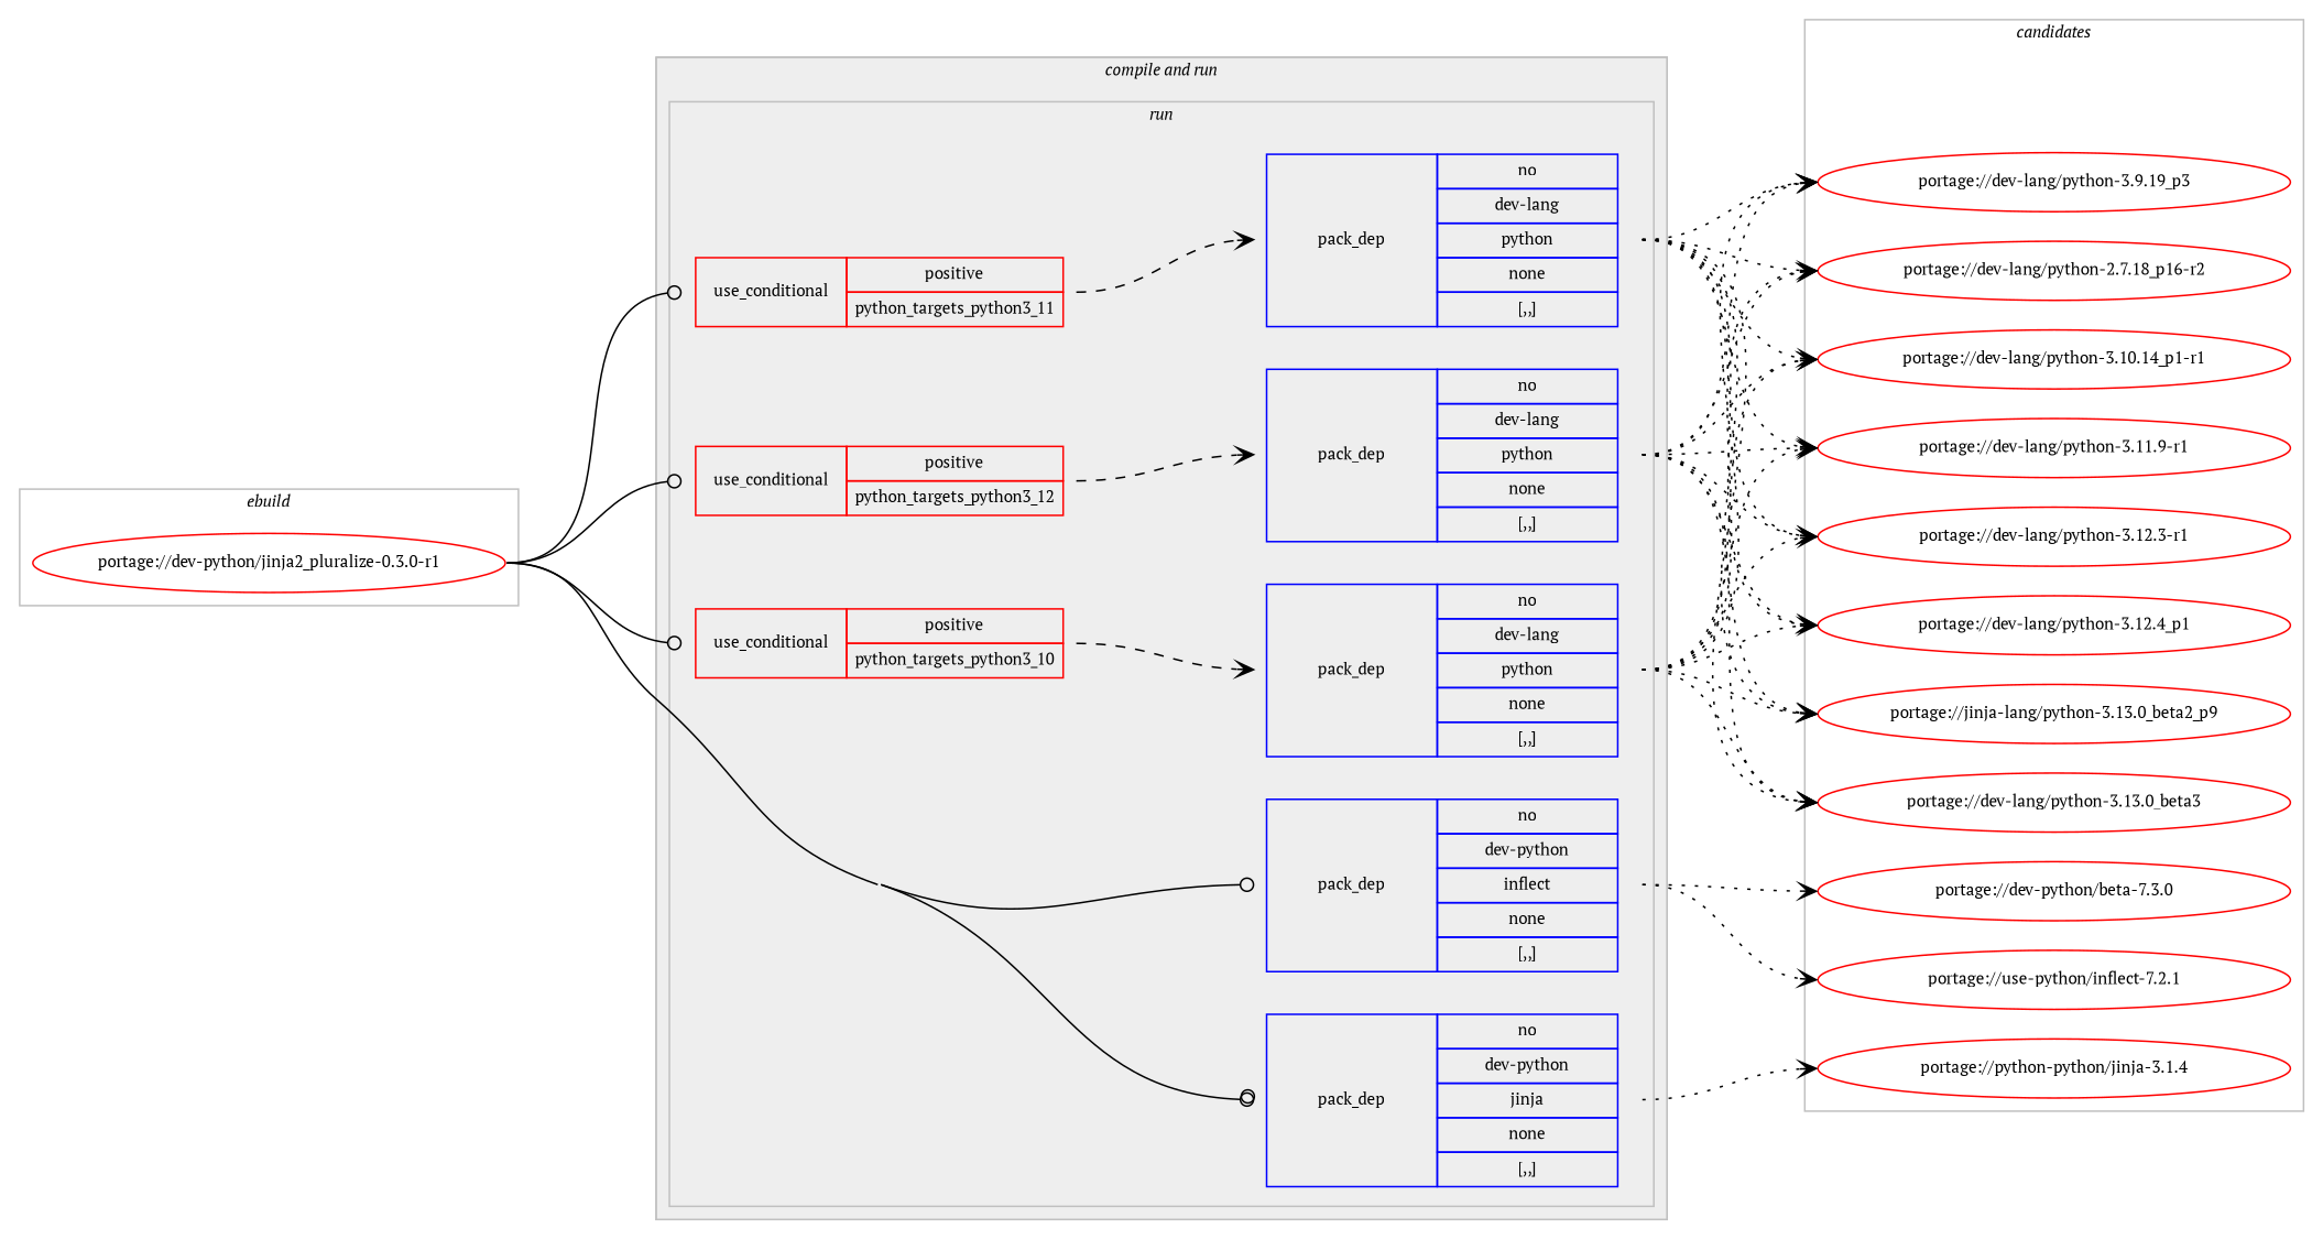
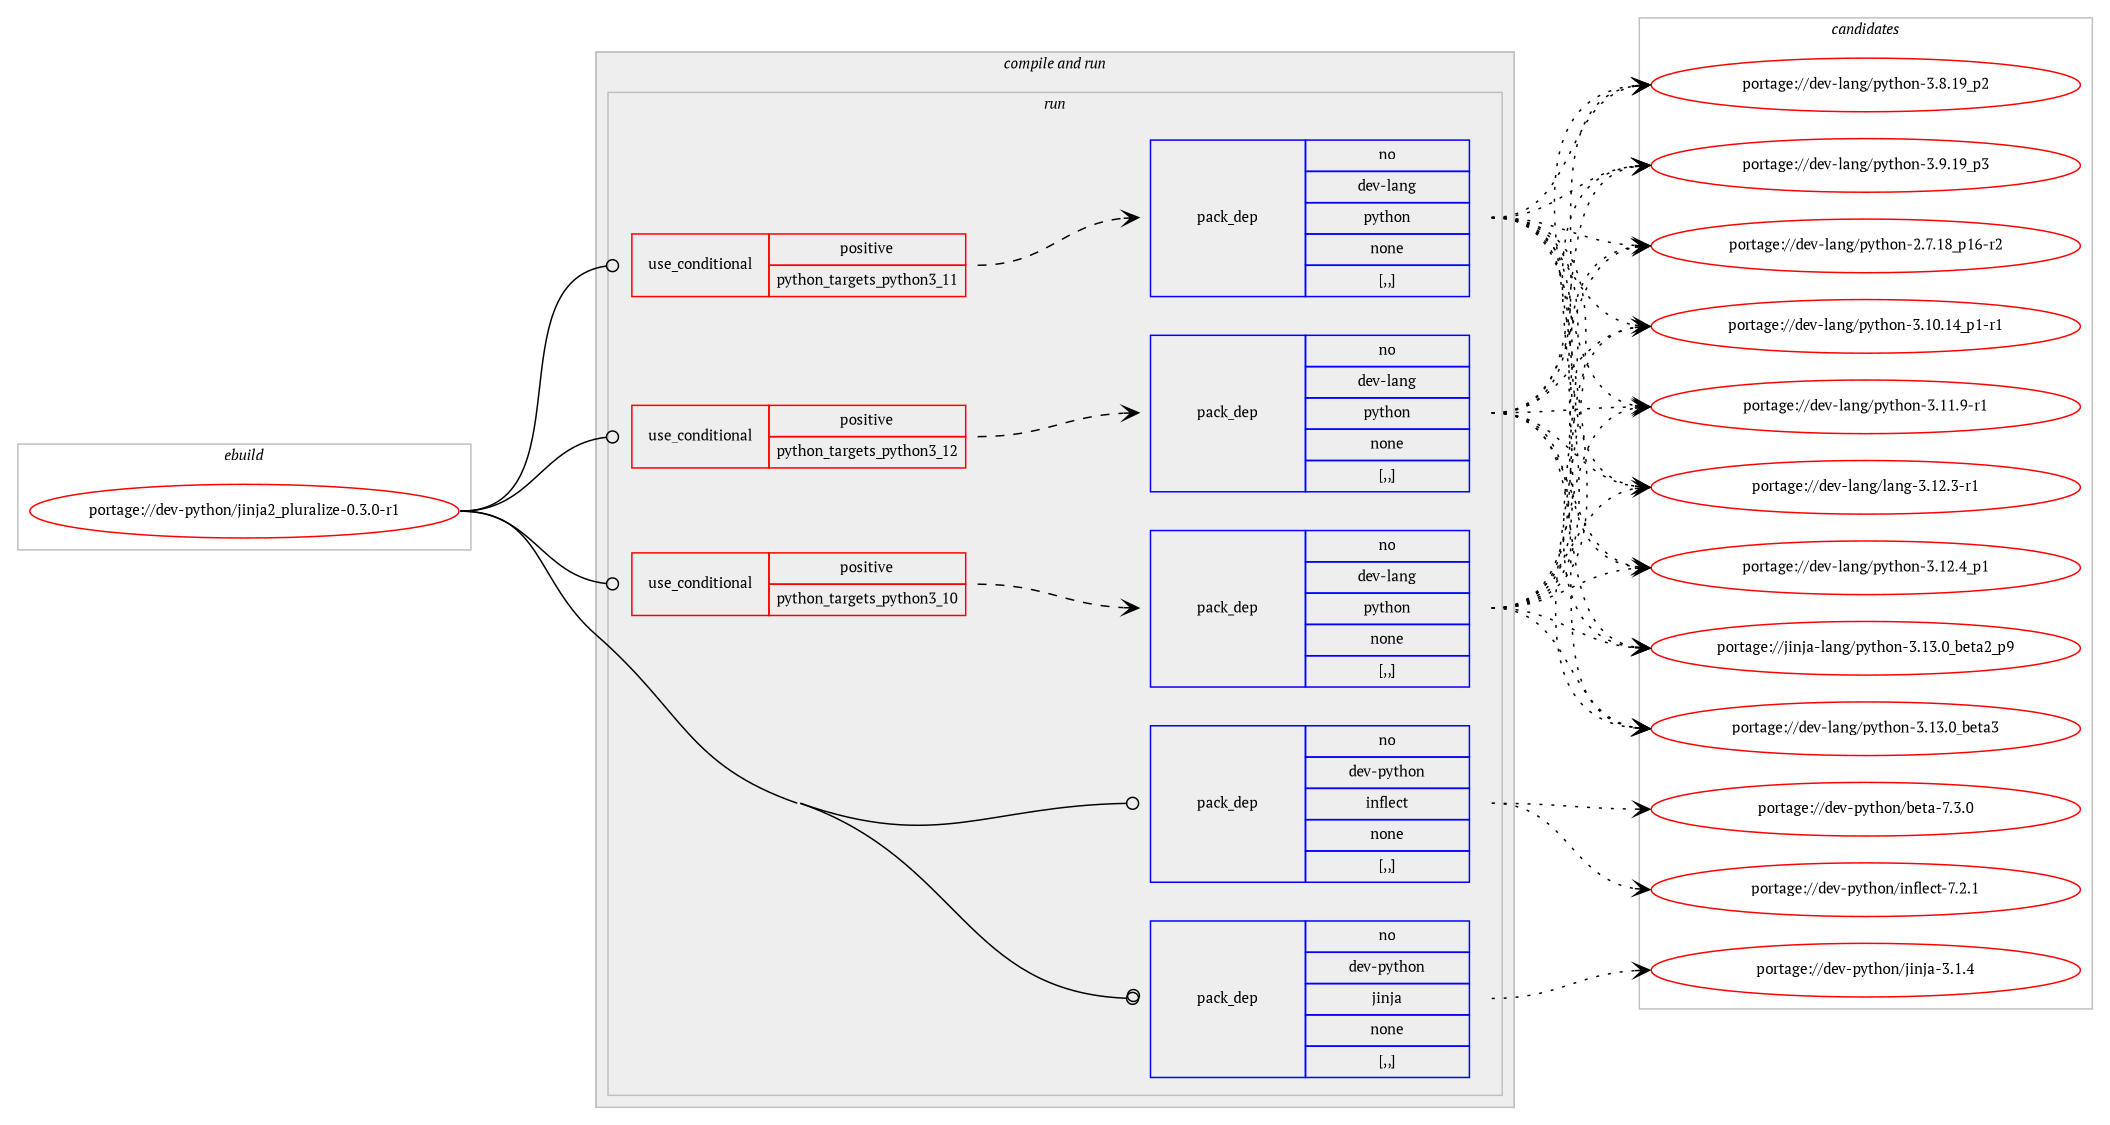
  digraph {
    compound=true
    concentrate=true
    fontname="PT Serif"
    fontsize=10
    newrank=true
    rankdir=LR
    ranksep=1.5
    node [color=red fontname="PT Serif" fontsize=10]
    edge [arrowhead=vee fontname="PT Serif" headport=w style=dotted tailport=e weight=100]
    n1 [label="portage://dev-python/jinja2_pluralize-0.3.0-r1" width=4]
    n2 [color=blue label=<<TABLE BORDER="0" CELLBORDER="1" CELLSPACING="0" CELLPADDING="4" WIDTH="220"><TR><TD ROWSPAN="6" CELLPADDING="30">pack_dep</TD></TR><TR><TD WIDTH="110">no</TD></TR><TR><TD>dev-lang</TD></TR><TR><TD>python</TD></TR><TR><TD>none</TD></TR><TR><TD>[,,]</TD></TR></TABLE>> shape=none]
    n3 [label=<<TABLE BORDER="0" CELLBORDER="1" CELLSPACING="0" CELLPADDING="4"><TR><TD ROWSPAN="3" CELLPADDING="10">use_conditional</TD></TR><TR><TD>positive</TD></TR><TR><TD>python_targets_python3_10</TD></TR></TABLE>> shape=none]
    n4 [color=blue label=<<TABLE BORDER="0" CELLBORDER="1" CELLSPACING="0" CELLPADDING="4" WIDTH="220"><TR><TD ROWSPAN="6" CELLPADDING="30">pack_dep</TD></TR><TR><TD WIDTH="110">no</TD></TR><TR><TD>dev-lang</TD></TR><TR><TD>python</TD></TR><TR><TD>none</TD></TR><TR><TD>[,,]</TD></TR></TABLE>> shape=none]
    n5 [label=<<TABLE BORDER="0" CELLBORDER="1" CELLSPACING="0" CELLPADDING="4"><TR><TD ROWSPAN="3" CELLPADDING="10">use_conditional</TD></TR><TR><TD>positive</TD></TR><TR><TD>python_targets_python3_11</TD></TR></TABLE>> shape=none]
    n6 [color=blue label=<<TABLE BORDER="0" CELLBORDER="1" CELLSPACING="0" CELLPADDING="4" WIDTH="220"><TR><TD ROWSPAN="6" CELLPADDING="30">pack_dep</TD></TR><TR><TD WIDTH="110">no</TD></TR><TR><TD>dev-lang</TD></TR><TR><TD>python</TD></TR><TR><TD>none</TD></TR><TR><TD>[,,]</TD></TR></TABLE>> shape=none]
    n7 [label=<<TABLE BORDER="0" CELLBORDER="1" CELLSPACING="0" CELLPADDING="4"><TR><TD ROWSPAN="3" CELLPADDING="10">use_conditional</TD></TR><TR><TD>positive</TD></TR><TR><TD>python_targets_python3_12</TD></TR></TABLE>> shape=none]
    n8 [color=blue label=<<TABLE BORDER="0" CELLBORDER="1" CELLSPACING="0" CELLPADDING="4" WIDTH="220"><TR><TD ROWSPAN="6" CELLPADDING="30">pack_dep</TD></TR><TR><TD WIDTH="110">no</TD></TR><TR><TD>dev-python</TD></TR><TR><TD>inflect</TD></TR><TR><TD>none</TD></TR><TR><TD>[,,]</TD></TR></TABLE>> shape=none]
    n9 [color=blue label=<<TABLE BORDER="0" CELLBORDER="1" CELLSPACING="0" CELLPADDING="4" WIDTH="220"><TR><TD ROWSPAN="6" CELLPADDING="30">pack_dep</TD></TR><TR><TD WIDTH="110">no</TD></TR><TR><TD>dev-python</TD></TR><TR><TD>jinja</TD></TR><TR><TD>none</TD></TR><TR><TD>[,,]</TD></TR></TABLE>> shape=none]
    n10 [label="portage://dev-lang/python-2.7.18_p16-r2" width=4]
    n11 [label="portage://dev-lang/python-3.10.14_p1-r1" width=4]
    n12 [label="portage://dev-lang/python-3.11.9-r1" width=4]
-   n13 [label="portage://dev-lang/python-3.12.3-r1" width=4]
+   n13 [label="portage://dev-lang/lang-3.12.3-r1" width=4]
    n14 [label="portage://dev-lang/python-3.12.4_p1" width=4]
    n15 [label="portage://jinja-lang/python-3.13.0_beta2_p9" width=4]
    n16 [label="portage://dev-lang/python-3.13.0_beta3" width=4]
+   n17 [label="portage://dev-lang/python-3.8.19_p2" width=4]
    n18 [label="portage://dev-lang/python-3.9.19_p3" width=4]
-   n19 [label="portage://use-python/inflect-7.2.1" width=4]
+   n19 [label="portage://dev-python/inflect-7.2.1" width=4]
    n20 [label="portage://dev-python/beta-7.3.0" width=4]
-   n21 [label="portage://python-python/jinja-3.1.4" width=4]
+   n21 [label="portage://dev-python/jinja-3.1.4" width=4]
    subgraph cluster_1 {
      color=gray
      label=<<i>ebuild</i>>
      rank=same
      n1
    }
    subgraph cluster_2 {
      color=gray
      label=<<i>dependencies</i>>
      subgraph cluster_3 {
        color=gray
        fillcolor="#eeeeee"
        label=<<i>compile</i>>
        style=filled
      }
      subgraph cluster_4 {
        color=gray
        fillcolor="#eeeeee"
        label=<<i>compile and run</i>>
        style=filled
      }
      subgraph cluster_5 {
        color=gray
        fillcolor="#eeeeee"
        label=<<i>run</i>>
        style=filled
        subgraph sub_6 {
          color=gray
          fillcolor="#eeeeee"
          label=<<i>run</i>>
          style=filled
          n3
          subgraph sub_7 {
            color=gray
            fillcolor="#eeeeee"
            label=<<i>run</i>>
            style=filled
            n2
          }
        }
        subgraph sub_8 {
          color=gray
          fillcolor="#eeeeee"
          label=<<i>run</i>>
          style=filled
          n5
          subgraph sub_9 {
            color=gray
            fillcolor="#eeeeee"
            label=<<i>run</i>>
            style=filled
            n4
          }
        }
        subgraph sub_10 {
          color=gray
          fillcolor="#eeeeee"
          label=<<i>run</i>>
          style=filled
          n7
          subgraph sub_11 {
            color=gray
            fillcolor="#eeeeee"
            label=<<i>run</i>>
            style=filled
            n6
          }
        }
        subgraph sub_12 {
          color=gray
          fillcolor="#eeeeee"
          label=<<i>run</i>>
          style=filled
          n8
        }
        subgraph sub_13 {
          color=gray
          fillcolor="#eeeeee"
          label=<<i>run</i>>
          style=filled
          n9
        }
      }
    }
    subgraph cluster_14 {
      color=gray
      label=<<i>candidates</i>>
      rank=same
      subgraph sub_15 {
        color=black
        label=<<i>candidates</i>>
        nodesep=1
        rank=same
        n10
        n11
        n12
        n13
        n14
        n15
        n16
+       n17
        n18
      }
      subgraph sub_16 {
        color=black
        label=<<i>candidates</i>>
        nodesep=1
        rank=same
        n10
        n11
        n12
        n13
        n14
        n15
        n16
+       n17
        n18
      }
      subgraph sub_17 {
        color=black
        label=<<i>candidates</i>>
        nodesep=1
        rank=same
        n10
        n11
        n12
        n13
        n14
        n15
        n16
+       n17
        n18
      }
      subgraph sub_18 {
        color=black
        label=<<i>candidates</i>>
        nodesep=1
        rank=same
        n19
        n20
      }
      subgraph sub_19 {
        color=black
        label=<<i>candidates</i>>
        nodesep=1
        rank=same
        n21
      }
    }
    n1 -> n3 [arrowhead=odot style=solid weight=20]
    n1 -> n5 [arrowhead=odot style=solid weight=20]
    n1 -> n7 [arrowhead=odot style=solid weight=20]
    n1 -> n8 [arrowhead=odot style=solid weight=20]
    n1 -> n9 [arrowhead=odot style=solid weight=20]
    n2 -> n10
    n2 -> n11
    n2 -> n12
    n2 -> n13
    n2 -> n14
    n2 -> n15
    n2 -> n16
+   n2 -> n17
    n2 -> n18
    n3 -> n2 [style=dashed weight=20]
    n4 -> n10
    n4 -> n11
    n4 -> n12
    n4 -> n13
    n4 -> n14
    n4 -> n15
    n4 -> n16
+   n4 -> n17
    n4 -> n18
    n5 -> n4 [style=dashed weight=20]
    n6 -> n10
    n6 -> n11
    n6 -> n12
    n6 -> n13
    n6 -> n14
    n6 -> n15
    n6 -> n16
+   n6 -> n17
    n6 -> n18
    n7 -> n6 [style=dashed weight=20]
    n8 -> n19
    n8 -> n20
    n9 -> n21
  }
